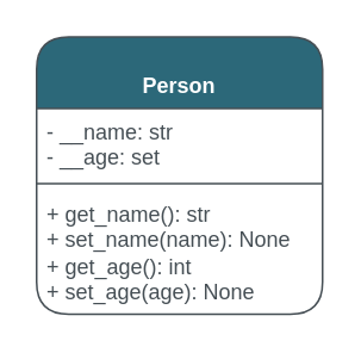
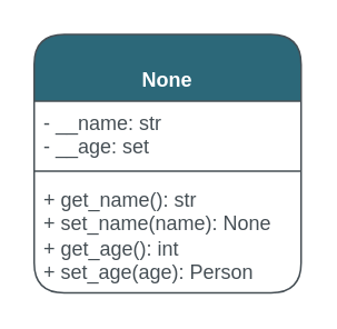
  <mxCell id="0" />
  <mxCell id="1" parent="0" />
- <mxCell id="2" value="&lt;br&gt;Person" style="swimlane;fontStyle=1;align=center;verticalAlign=top;childLayout=stackLayout;horizontal=1;startSize=40;horizontalStack=0;resizeParent=1;resizeParentMax=0;resizeLast=0;collapsible=1;marginBottom=0;whiteSpace=wrap;html=1;strokeColor=#464F55;fontColor=#FFFFFF;fillColor=#2C6879;rounded=1;labelBackgroundColor=none;" parent="1" vertex="1"><mxGeometry x="20" y="20" width="160" height="155" as="geometry"><mxRectangle x="330" y="270" width="120" height="40" as="alternateBounds" /></mxGeometry></mxCell>
+ <mxCell id="2" value="&lt;br&gt;None" style="swimlane;fontStyle=1;align=center;verticalAlign=top;childLayout=stackLayout;horizontal=1;startSize=40;horizontalStack=0;resizeParent=1;resizeParentMax=0;resizeLast=0;collapsible=1;marginBottom=0;whiteSpace=wrap;html=1;strokeColor=#464F55;fontColor=#FFFFFF;fillColor=#2C6879;rounded=1;labelBackgroundColor=none;" parent="1" vertex="1"><mxGeometry x="20" y="20" width="160" height="155" as="geometry"><mxRectangle x="330" y="270" width="120" height="40" as="alternateBounds" /></mxGeometry></mxCell>
  <mxCell id="3" value="- __name: str&lt;br&gt;- __age: set" style="text;strokeColor=none;fillColor=none;align=left;verticalAlign=top;spacingLeft=4;spacingRight=4;overflow=hidden;rotatable=0;points=[[0,0.5],[1,0.5]];portConstraint=eastwest;whiteSpace=wrap;html=1;fontColor=#464F55;rounded=1;labelBackgroundColor=none;" parent="2" vertex="1"><mxGeometry y="40" width="160" height="38" as="geometry" /></mxCell>
  <mxCell id="4" value="" style="line;strokeWidth=1;fillColor=none;align=left;verticalAlign=middle;spacingTop=-1;spacingLeft=3;spacingRight=3;rotatable=0;labelPosition=right;points=[];portConstraint=eastwest;strokeColor=#464F55;fontColor=#1A1A1A;rounded=1;labelBackgroundColor=none;" parent="2" vertex="1"><mxGeometry y="78" width="160" height="8" as="geometry" /></mxCell>
- <mxCell id="5" value="+ get_name(): str&lt;br&gt;+ set_name(name): None&lt;br&gt;+ get_age(): int&lt;br&gt;+ set_age(age): None" style="text;strokeColor=none;fillColor=none;align=left;verticalAlign=top;spacingLeft=4;spacingRight=4;overflow=hidden;rotatable=0;points=[[0,0.5],[1,0.5]];portConstraint=eastwest;whiteSpace=wrap;html=1;fontColor=#464F55;rounded=1;labelBackgroundColor=none;" parent="2" vertex="1"><mxGeometry y="86" width="160" height="69" as="geometry" /></mxCell>
+ <mxCell id="5" value="+ get_name(): str&lt;br&gt;+ set_name(name): None&lt;br&gt;+ get_age(): int&lt;br&gt;+ set_age(age): Person" style="text;strokeColor=none;fillColor=none;align=left;verticalAlign=top;spacingLeft=4;spacingRight=4;overflow=hidden;rotatable=0;points=[[0,0.5],[1,0.5]];portConstraint=eastwest;whiteSpace=wrap;html=1;fontColor=#464F55;rounded=1;labelBackgroundColor=none;" parent="2" vertex="1"><mxGeometry y="86" width="160" height="69" as="geometry" /></mxCell>
